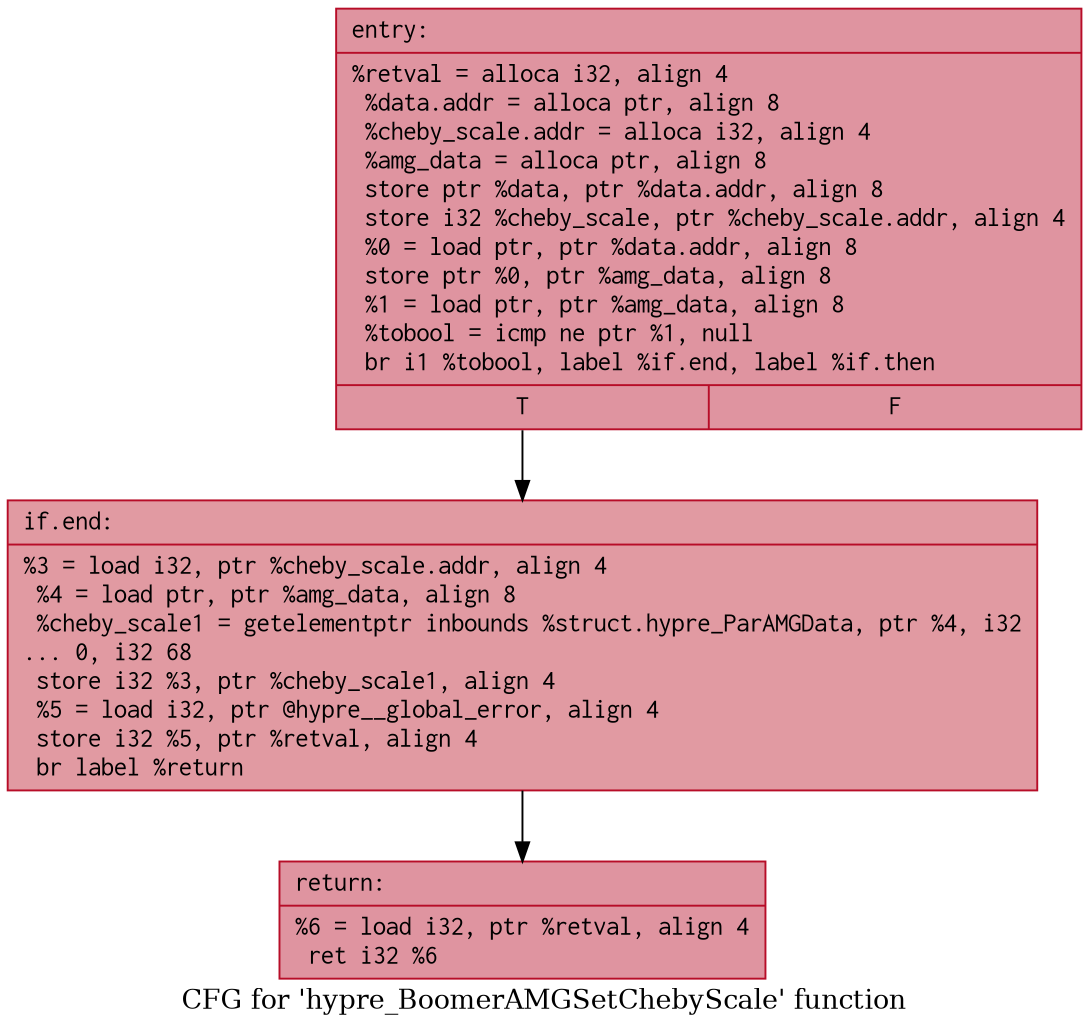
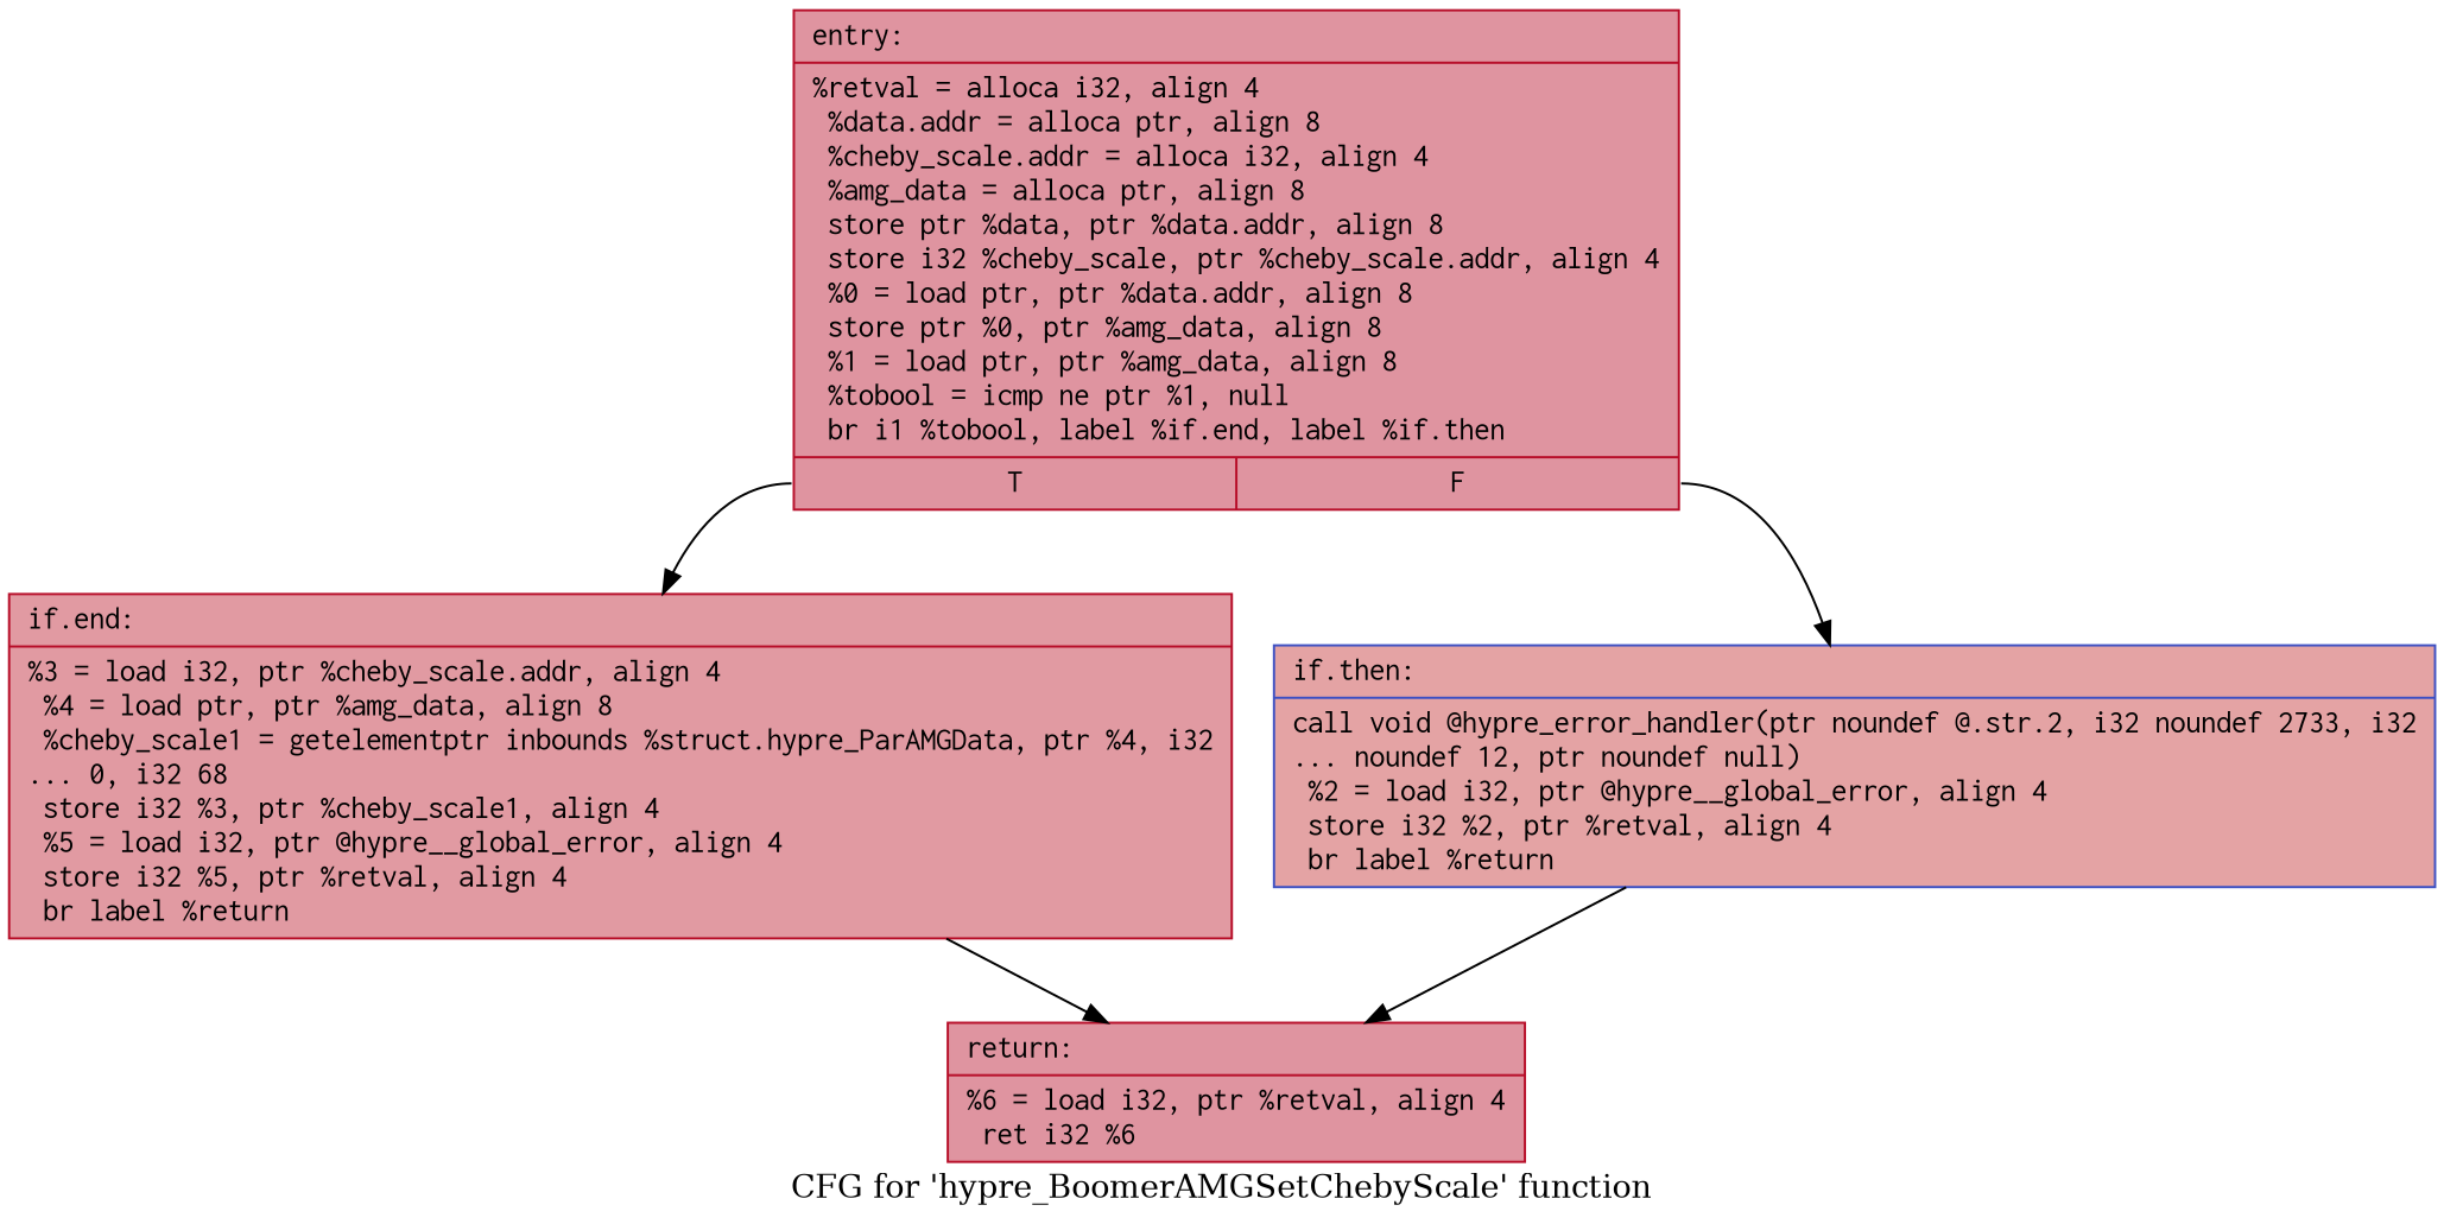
  digraph {
    label="CFG for 'hypre_BoomerAMGSetChebyScale' function"
    node [color="#b70d28ff" fillcolor="#b70d2870" fontname=Courier shape=record style=filled]
    n1 [label="{entry:\l|  %retval = alloca i32, align 4\l  %data.addr = alloca ptr, align 8\l  %cheby_scale.addr = alloca i32, align 4\l  %amg_data = alloca ptr, align 8\l  store ptr %data, ptr %data.addr, align 8\l  store i32 %cheby_scale, ptr %cheby_scale.addr, align 4\l  %0 = load ptr, ptr %data.addr, align 8\l  store ptr %0, ptr %amg_data, align 8\l  %1 = load ptr, ptr %amg_data, align 8\l  %tobool = icmp ne ptr %1, null\l  br i1 %tobool, label %if.end, label %if.then\l|{<s0>T|<s1>F}}"]
    n2 [fillcolor="#bb1b2c70" label="{if.end:\l|  %3 = load i32, ptr %cheby_scale.addr, align 4\l  %4 = load ptr, ptr %amg_data, align 8\l  %cheby_scale1 = getelementptr inbounds %struct.hypre_ParAMGData, ptr %4, i32\l... 0, i32 68\l  store i32 %3, ptr %cheby_scale1, align 4\l  %5 = load i32, ptr @hypre__global_error, align 4\l  store i32 %5, ptr %retval, align 4\l  br label %return\l}"]
+   n3 [color="#3d50c3ff" fillcolor="#c32e3170" label="{if.then:\l|  call void @hypre_error_handler(ptr noundef @.str.2, i32 noundef 2733, i32\l... noundef 12, ptr noundef null)\l  %2 = load i32, ptr @hypre__global_error, align 4\l  store i32 %2, ptr %retval, align 4\l  br label %return\l}"]
    n4 [label="{return:\l|  %6 = load i32, ptr %retval, align 4\l  ret i32 %6\l}"]
    n1 -> n2 [tailport=s0]
+   n1 -> n3 [tailport=s1]
    n2 -> n4
+   n3 -> n4
  }
